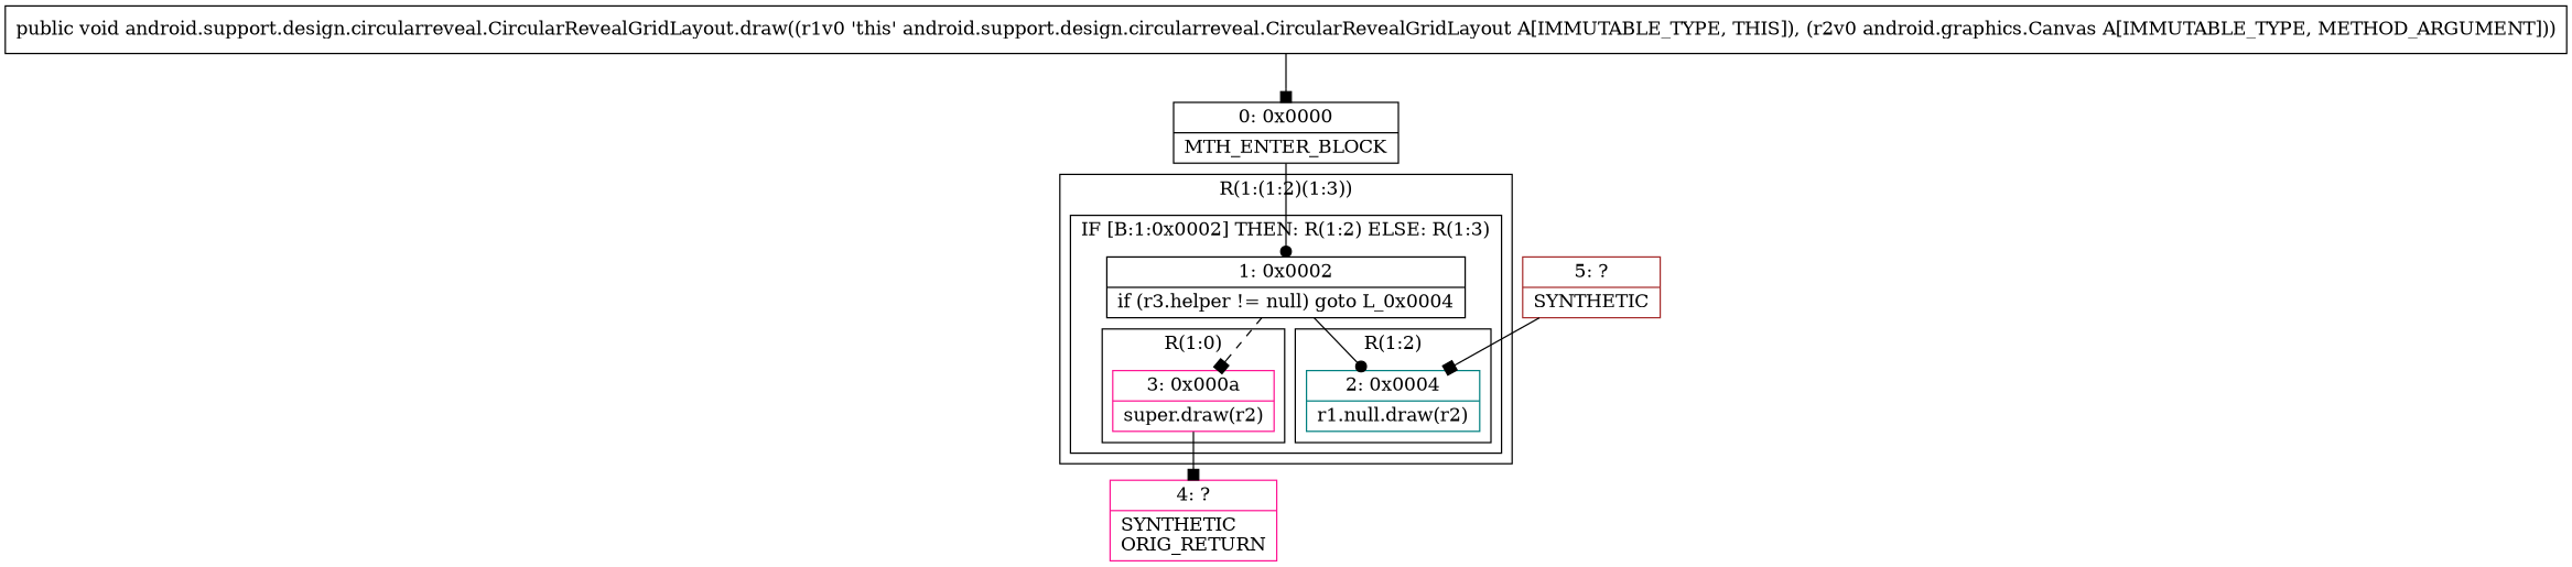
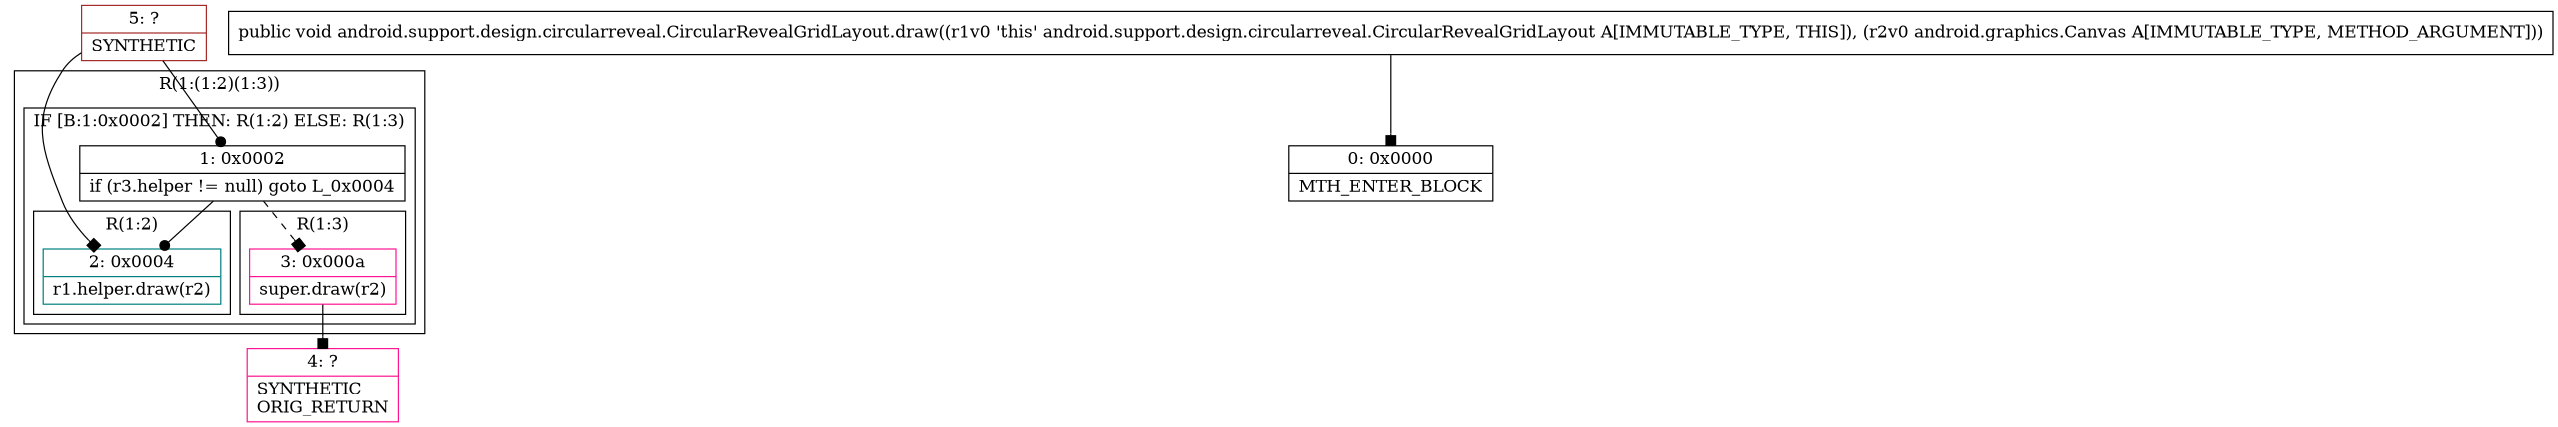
  digraph {
    node [color=black shape=record]
    edge [arrowhead=box]
-   n1 [color=teal label="{2\:\ 0x0004|r1.null.draw(r2)\l}"]
+   n1 [color=teal label="{2\:\ 0x0004|r1.helper.draw(r2)\l}"]
    n2 [color=deeppink label="{3\:\ 0x000a|super.draw(r2)\l}"]
    n3 [label="{1\:\ 0x0002|if (r3.helper != null) goto L_0x0004\l}"]
    n4 [color=deeppink label="{4\:\ ?|SYNTHETIC\lORIG_RETURN\l}"]
    n5 [color=brown label="{5\:\ ?|SYNTHETIC\l}"]
    n6 [label="{0\:\ 0x0000|MTH_ENTER_BLOCK\l}"]
    n7 [label="{public void android.support.design.circularreveal.CircularRevealGridLayout.draw((r1v0 'this' android.support.design.circularreveal.CircularRevealGridLayout A[IMMUTABLE_TYPE, THIS]), (r2v0 android.graphics.Canvas A[IMMUTABLE_TYPE, METHOD_ARGUMENT])) }"]
    subgraph cluster_1 {
      label="R(1:(1:2)(1:3))"
      subgraph cluster_2 {
        label="IF [B:1:0x0002] THEN: R(1:2) ELSE: R(1:3)"
        n3
        subgraph cluster_3 {
          label="R(1:2)"
          n1
        }
        subgraph cluster_4 {
-         label="R(1:0)"
+         label="R(1:3)"
          n2
        }
      }
    }
    n2 -> n4
    n3 -> n1 [arrowhead=dot]
    n3 -> n2 [style=dashed]
    n5 -> n1
-   n6 -> n3 [arrowhead=dot]
+   n5 -> n3 [arrowhead=dot]
    n7 -> n6
  }
